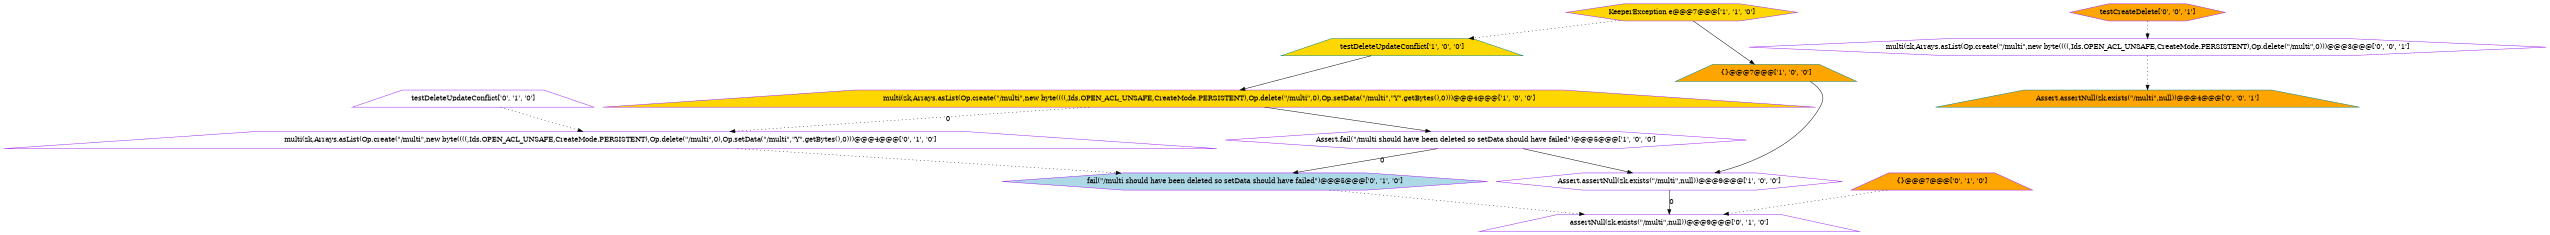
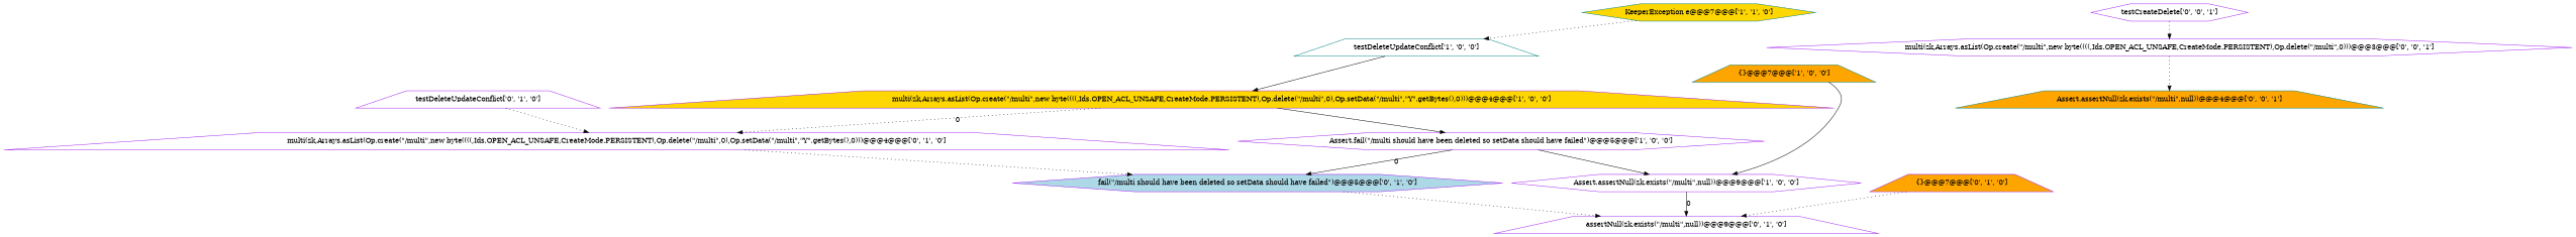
  digraph {
    node [color=purple fillcolor=white shape=trapezium style=filled]
    edge [style=dotted]
    n1 [label="Assert.assertNull(zk.exists(\"/multi\",null))@@@9@@@['1', '0', '0']" shape=hexagon]
    n2 [label="assertNull(zk.exists(\"/multi\",null))@@@9@@@['0', '1', '0']"]
    n3 [label="testDeleteUpdateConflict['0', '1', '0']"]
    n4 [label="multi(zk,Arrays.asList(Op.create(\"/multi\",new byte((((,Ids.OPEN_ACL_UNSAFE,CreateMode.PERSISTENT),Op.delete(\"/multi\",0),Op.setData(\"/multi\",\"Y\".getBytes(),0)))@@@4@@@['0', '1', '0']"]
    n5 [fillcolor=lightblue label="fail(\"/multi should have been deleted so setData should have failed\")@@@5@@@['0', '1', '0']" shape=hexagon]
    n6 [label="Assert.fail(\"/multi should have been deleted so setData should have failed\")@@@5@@@['1', '0', '0']" shape=hexagon]
    n7 [fillcolor=orange label="{}@@@7@@@['0', '1', '0']"]
-   n8 [color=teal fillcolor=gold label="testDeleteUpdateConflict['1', '0', '0']"]
+   n8 [color=teal label="testDeleteUpdateConflict['1', '0', '0']"]
    n9 [fillcolor=gold label="multi(zk,Arrays.asList(Op.create(\"/multi\",new byte((((,Ids.OPEN_ACL_UNSAFE,CreateMode.PERSISTENT),Op.delete(\"/multi\",0),Op.setData(\"/multi\",\"Y\".getBytes(),0)))@@@4@@@['1', '0', '0']"]
-   n10 [fillcolor=orange label="testCreateDelete['0', '0', '1']" shape=hexagon]
+   n10 [label="testCreateDelete['0', '0', '1']" shape=hexagon]
    n11 [label="multi(zk,Arrays.asList(Op.create(\"/multi\",new byte((((,Ids.OPEN_ACL_UNSAFE,CreateMode.PERSISTENT),Op.delete(\"/multi\",0)))@@@3@@@['0', '0', '1']" shape=hexagon]
    n12 [color=teal fillcolor=orange label="Assert.assertNull(zk.exists(\"/multi\",null))@@@4@@@['0', '0', '1']"]
    n13 [color=teal fillcolor=orange label="{}@@@7@@@['1', '0', '0']"]
-   n14 [fillcolor=gold label="KeeperException e@@@7@@@['1', '1', '0']" shape=hexagon]
+   n14 [color=teal fillcolor=gold label="KeeperException e@@@7@@@['1', '1', '0']" shape=hexagon]
    n1 -> n2 [label=0 style=solid]
    n3 -> n4
    n4 -> n5
    n5 -> n2
    n6 -> n1 [style=solid]
    n6 -> n5 [label=0 style=solid]
    n7 -> n2
    n8 -> n9 [style=solid]
    n9 -> n4 [label=0]
    n9 -> n6 [style=solid]
    n10 -> n11
    n11 -> n12
    n13 -> n1 [style=solid]
    n14 -> n8
-   n14 -> n13 [style=solid]
  }
